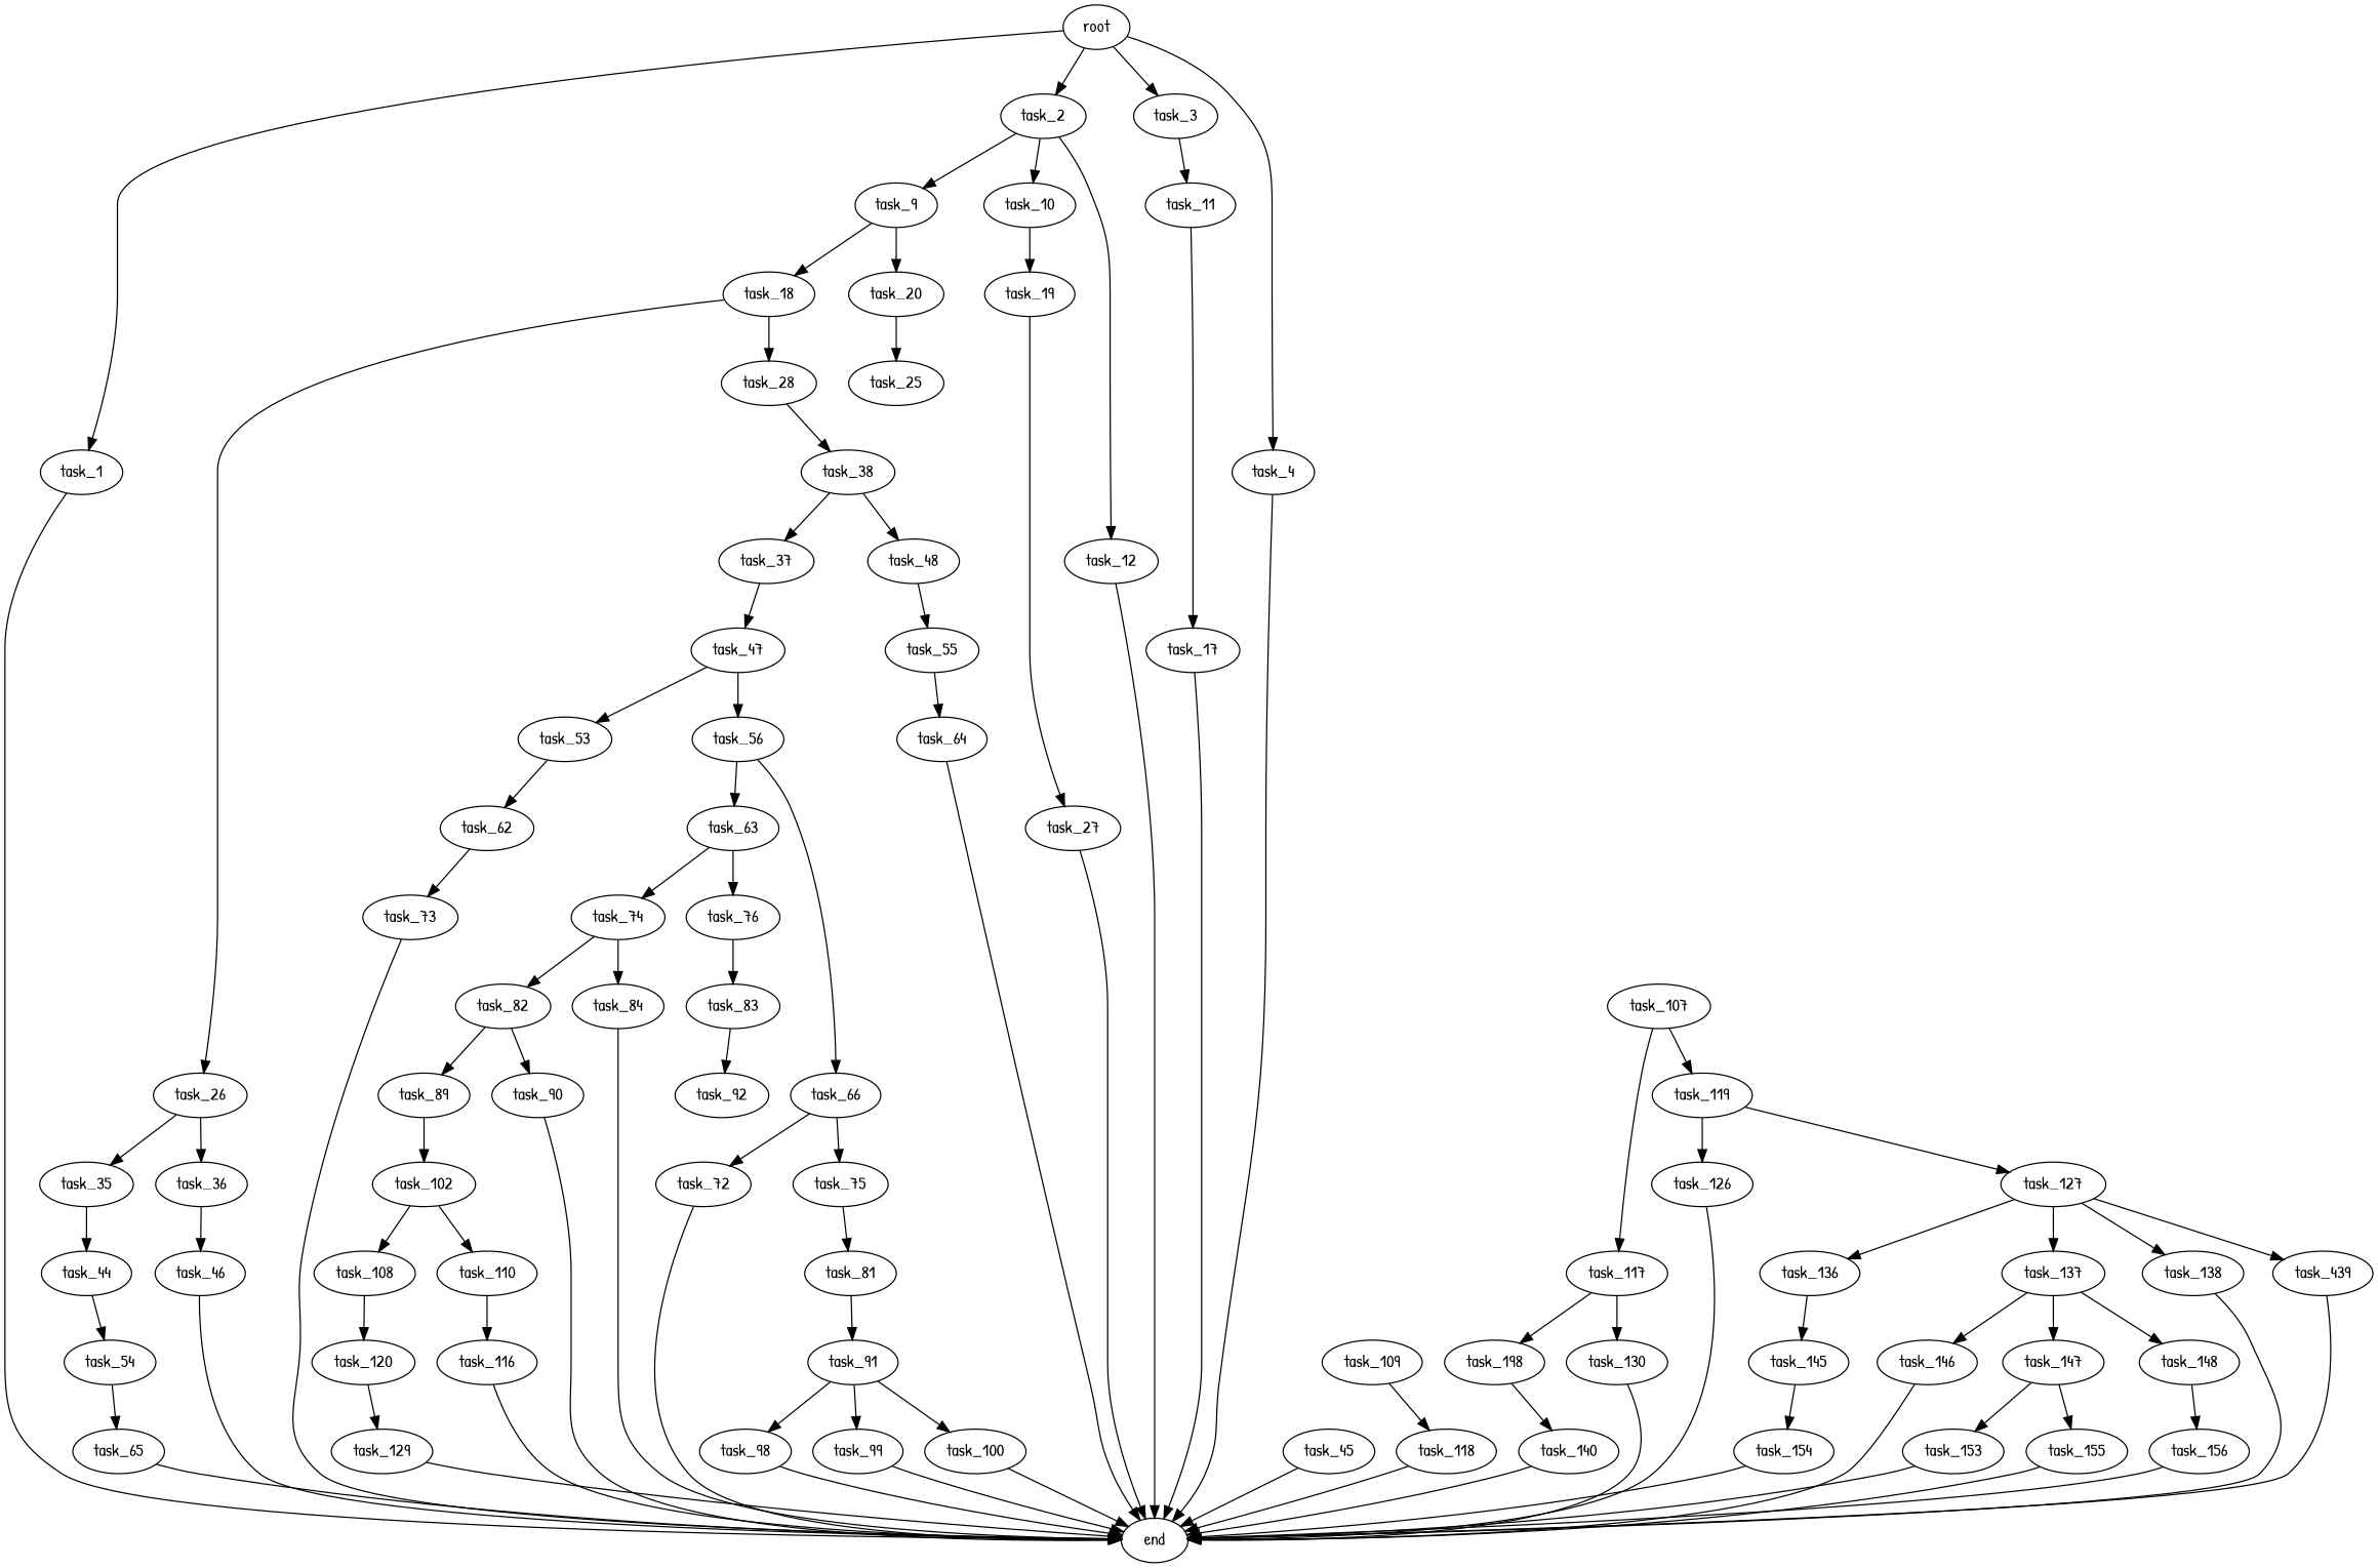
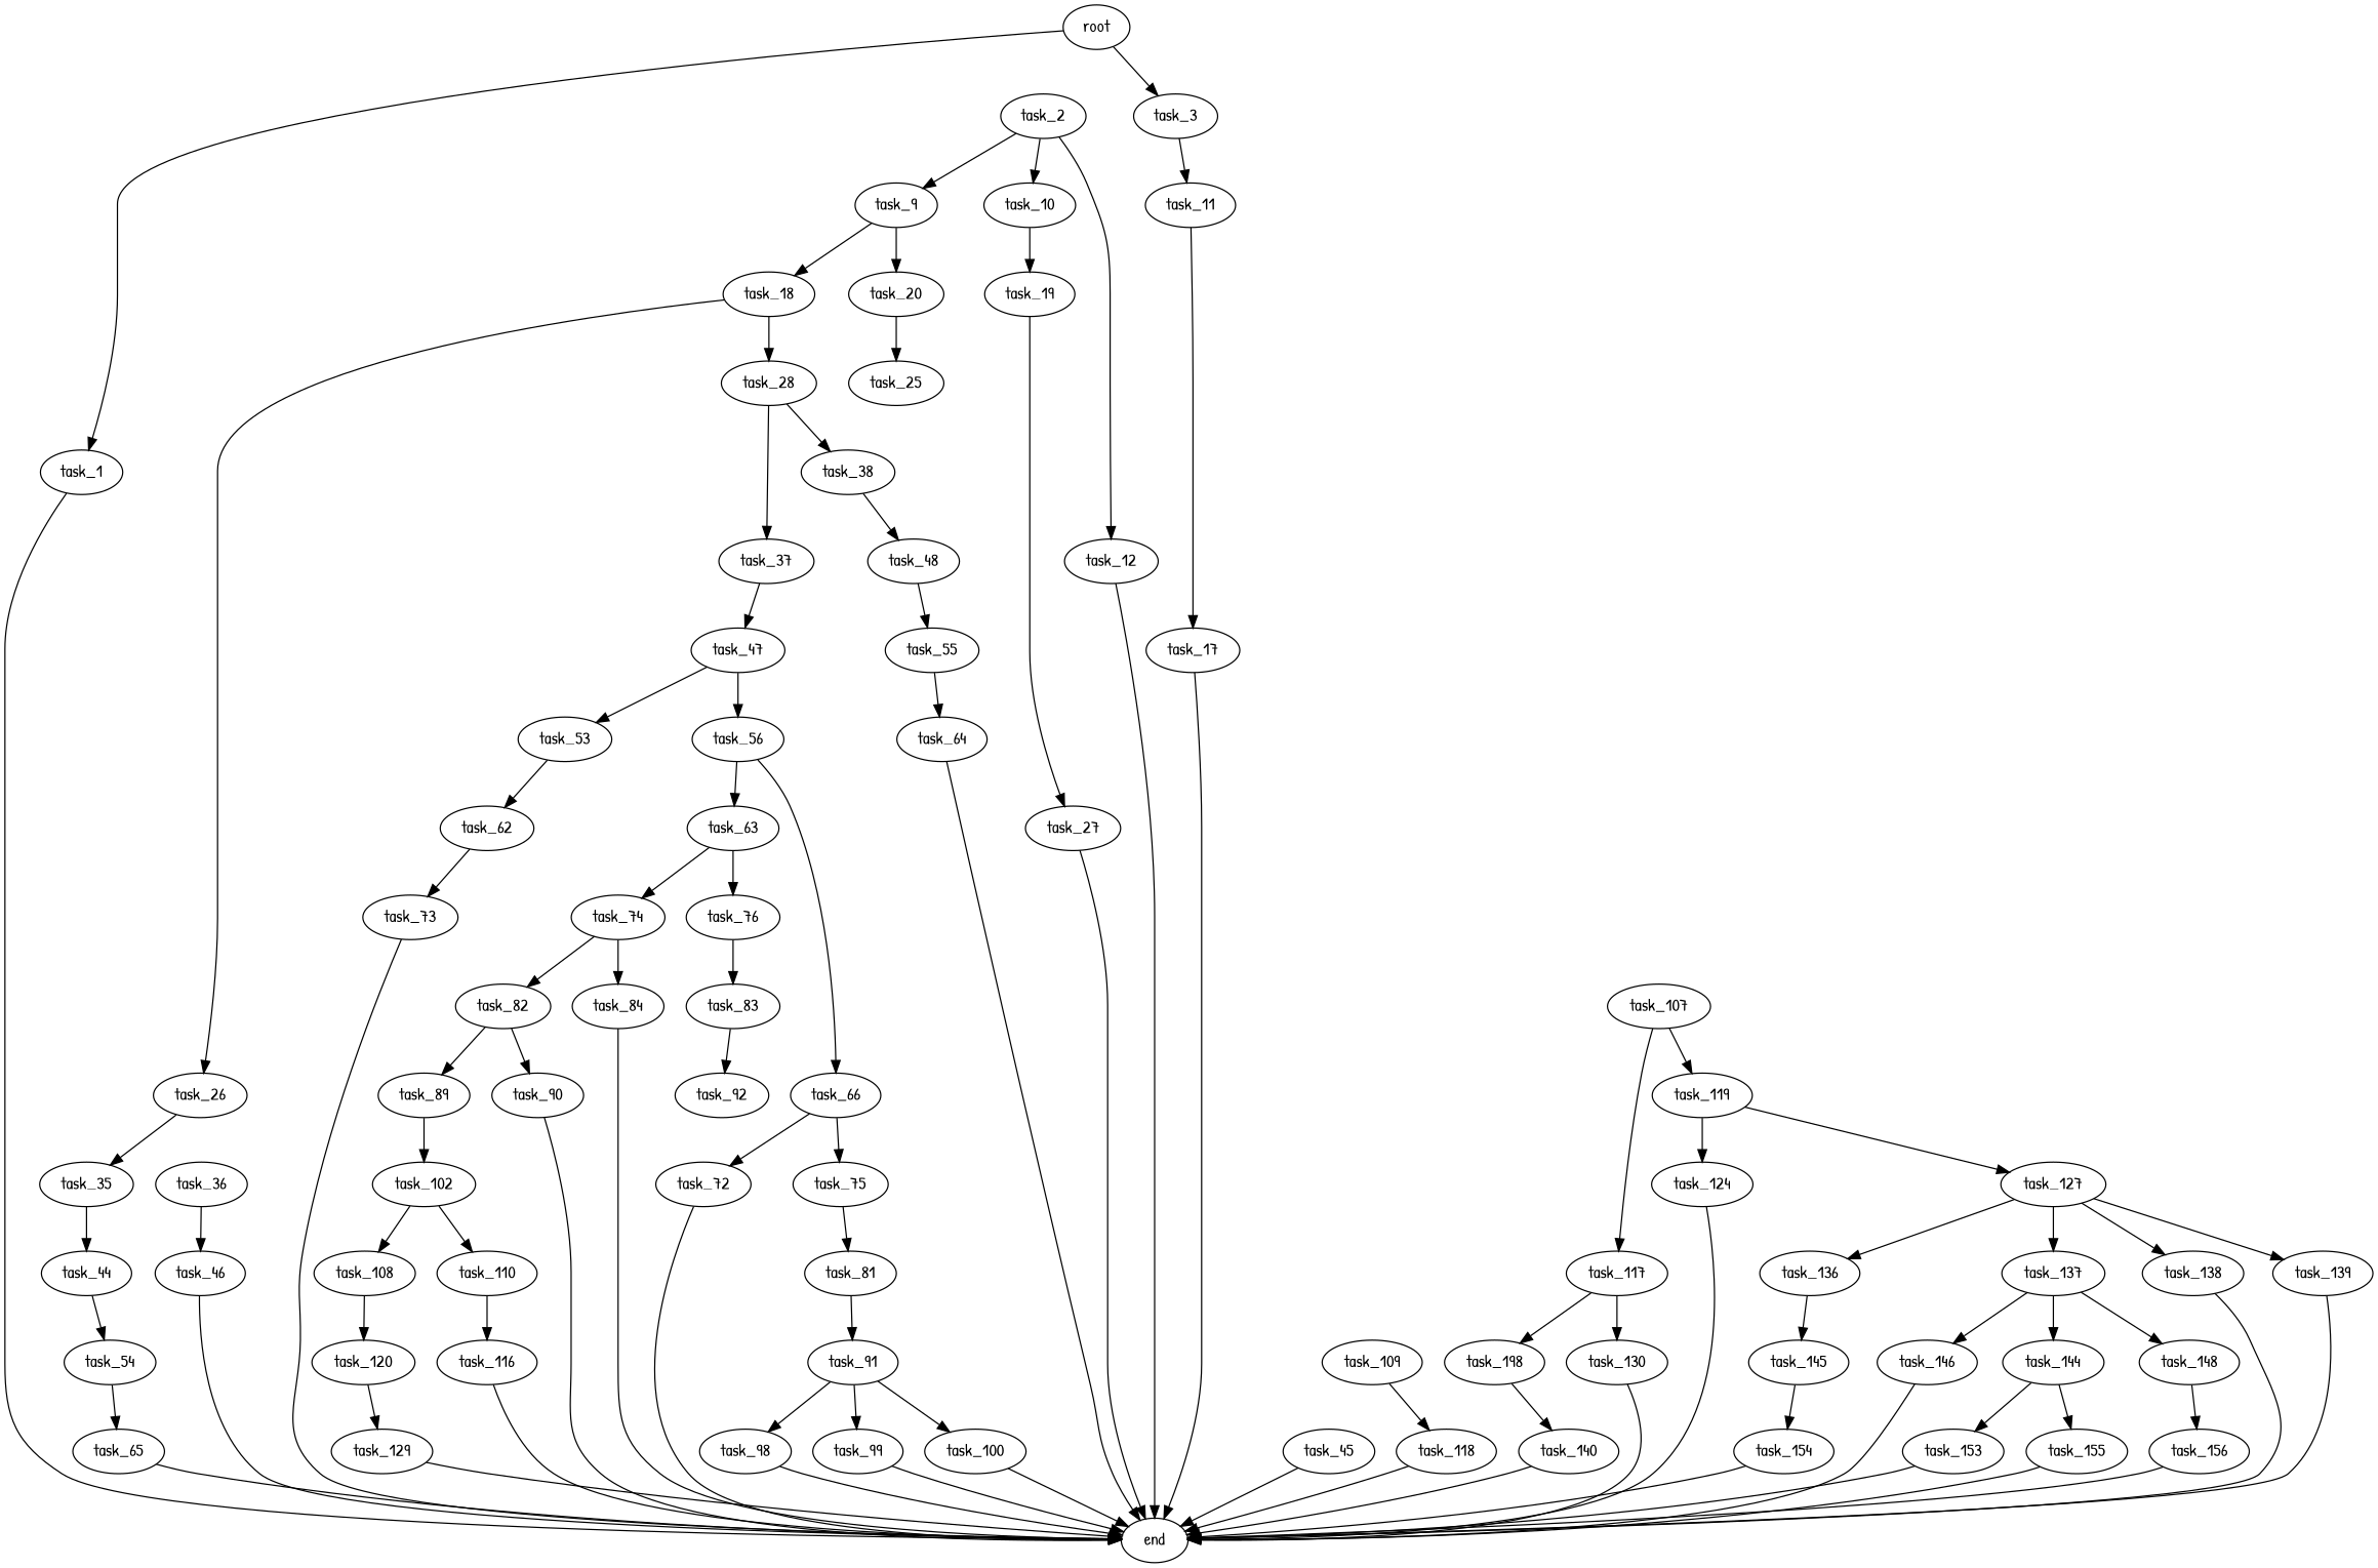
  digraph {
    fontname="Patrick Hand"
    node [fontname="Patrick Hand"]
    edge [fontname="Patrick Hand"]
    root
    task_1
    task_2
    task_3
-   task_4
    end
    task_9
    task_10
    task_12
    task_11
    task_18
    task_20
    task_19
    task_17
    task_26
    task_28
    task_25
    task_27
    task_35
    task_36
    task_37
    task_38
    task_44
    task_46
    task_47
    task_48
    task_45
    task_54
    task_53
    task_56
    task_55
    task_65
    task_62
    task_63
    task_66
    task_64
    task_73
    task_74
    task_76
    task_72
    task_75
    task_82
    task_84
    task_83
    task_81
    task_89
    task_90
    task_92
    task_91
    task_102
    task_98
    task_99
    task_100
    task_108
    task_110
    task_120
    task_116
    task_107
    task_117
    task_119
    task_109
    task_118
    n63 [label=task_198]
    task_130
-   task_126
+   task_126 [label=task_124]
    task_127
    task_129
    task_140
    task_136
    task_137
    task_138
-   task_139 [label=task_439]
+   task_139
    task_145
    task_146
-   task_147
+   task_147 [label=task_144]
    task_148
    task_154
    task_153
    task_155
    task_156
    root -> task_1
-   root -> task_2
    root -> task_3
-   root -> task_4
    task_1 -> end
    task_2 -> task_9
    task_2 -> task_10
    task_2 -> task_12
    task_3 -> task_11
-   task_4 -> end
    task_9 -> task_18
    task_9 -> task_20
    task_10 -> task_19
    task_12 -> end
    task_11 -> task_17
    task_18 -> task_26
    task_18 -> task_28
    task_20 -> task_25
    task_19 -> task_27
    task_17 -> end
    task_26 -> task_35
-   task_26 -> task_36
-   task_38 -> task_37
+   task_28 -> task_37
    task_28 -> task_38
    task_27 -> end
    task_35 -> task_44
    task_36 -> task_46
    task_37 -> task_47
    task_38 -> task_48
    task_44 -> task_54
    task_46 -> end
    task_47 -> task_53
    task_47 -> task_56
    task_48 -> task_55
    task_45 -> end
    task_54 -> task_65
    task_53 -> task_62
    task_56 -> task_63
    task_56 -> task_66
    task_55 -> task_64
    task_65 -> end
    task_62 -> task_73
    task_63 -> task_74
    task_63 -> task_76
    task_66 -> task_72
    task_66 -> task_75
    task_64 -> end
    task_73 -> end
    task_74 -> task_82
    task_74 -> task_84
    task_76 -> task_83
    task_72 -> end
    task_75 -> task_81
    task_82 -> task_89
    task_82 -> task_90
    task_84 -> end
    task_83 -> task_92
    task_81 -> task_91
    task_89 -> task_102
    task_90 -> end
    task_91 -> task_98
    task_91 -> task_99
    task_91 -> task_100
    task_102 -> task_108
    task_102 -> task_110
    task_98 -> end
    task_99 -> end
    task_100 -> end
    task_108 -> task_120
    task_110 -> task_116
    task_120 -> task_129
    task_116 -> end
    task_107 -> task_117
    task_107 -> task_119
    task_117 -> n63
    task_117 -> task_130
    task_119 -> task_126
    task_119 -> task_127
    task_109 -> task_118
    task_118 -> end
    n63 -> task_140
    task_130 -> end
    task_126 -> end
    task_127 -> task_136
    task_127 -> task_137
    task_127 -> task_138
    task_127 -> task_139
    task_129 -> end
    task_140 -> end
    task_136 -> task_145
    task_137 -> task_146
    task_137 -> task_147
    task_137 -> task_148
    task_138 -> end
    task_139 -> end
    task_145 -> task_154
    task_146 -> end
    task_147 -> task_153
    task_147 -> task_155
    task_148 -> task_156
    task_154 -> end
    task_153 -> end
    task_155 -> end
    task_156 -> end
  }
